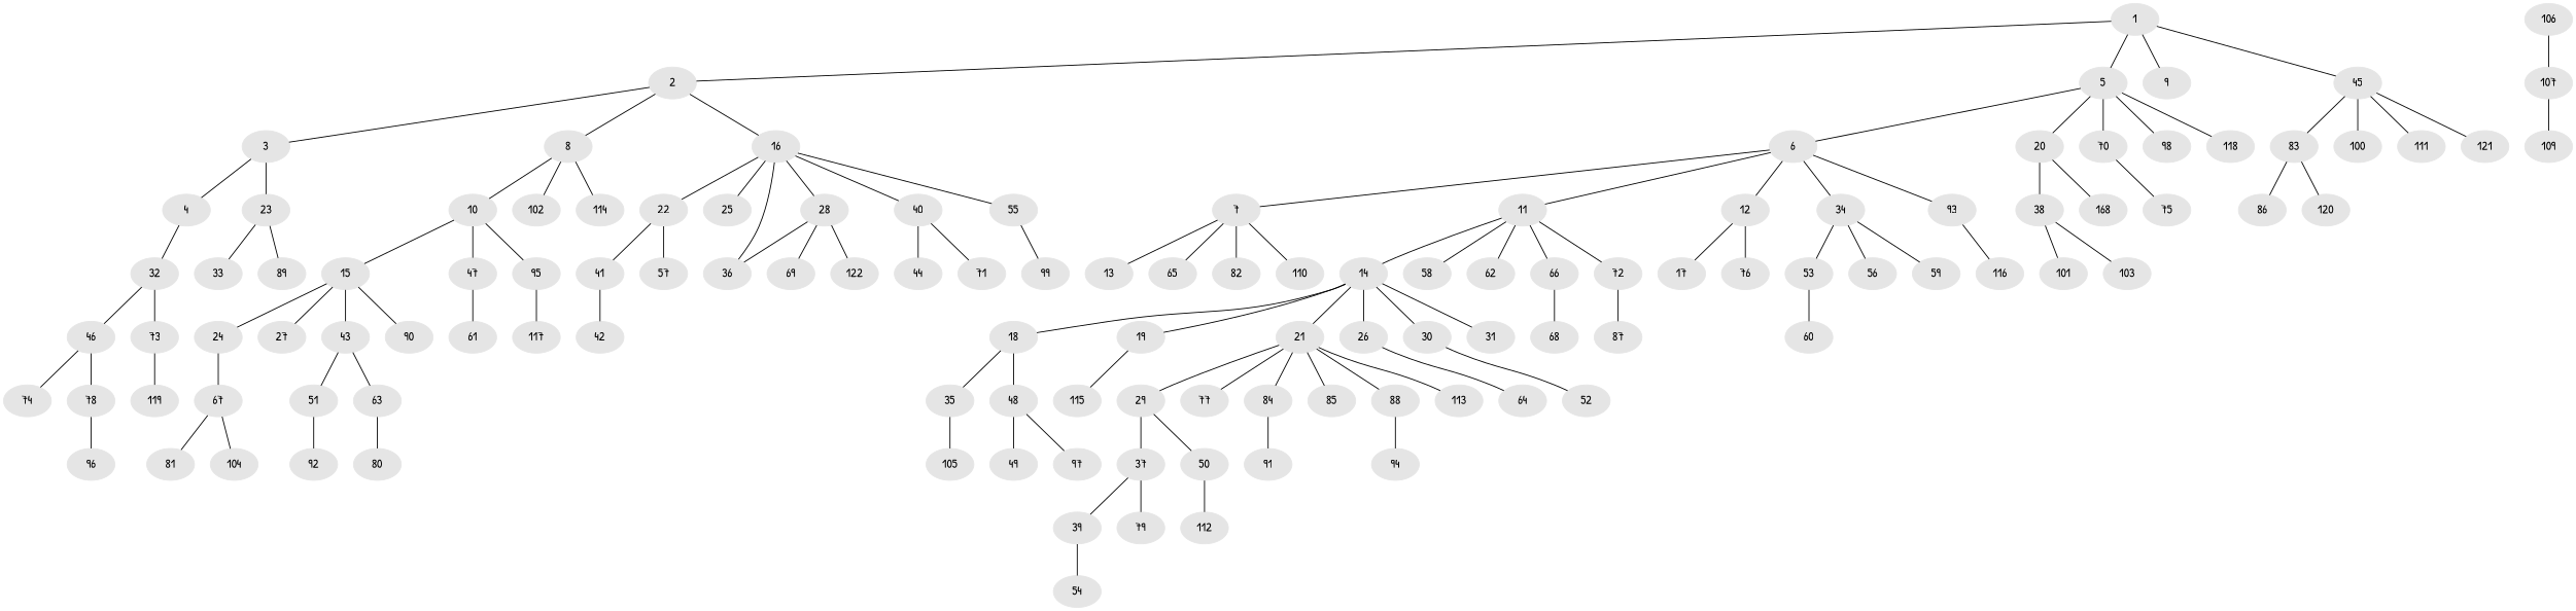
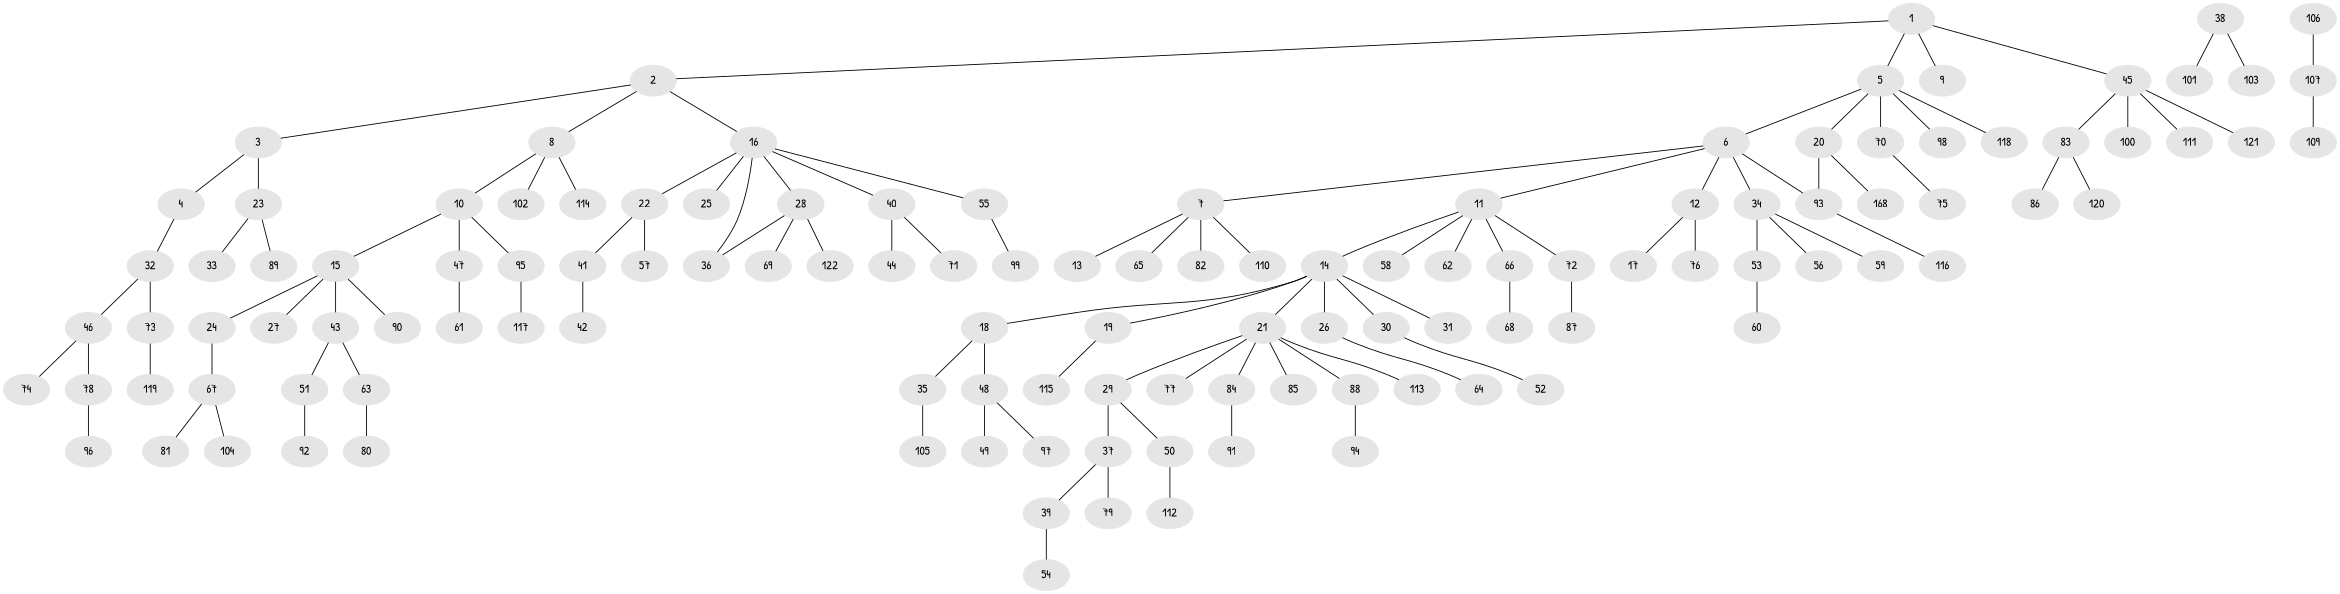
  graph {
    fontname="Patrick Hand"
    node [color=gray90 fontname="Patrick Hand" style=filled]
    edge [fontname="Patrick Hand"]
    1
    2
    5
    9
    45
    3
    8
    16
    6
    20
    70
    98
    118
    83
    100
    111
    121
    4
    23
    10
    102
    114
    22
    25
    28
    36
    40
    55
    32
    33
    89
    46
    73
    7
    11
    12
    34
    93
    38
    n40 [label=168]
    75
    13
    65
    82
    110
    14
    58
    62
    66
    72
    17
    76
    53
    56
    59
    116
    15
    47
    95
    24
    27
    43
    90
    61
    117
    18
    19
    21
    26
    30
    31
    68
    87
    35
    48
    115
    29
    77
    84
    85
    88
    113
    64
    52
    67
    51
    63
    41
    57
    69
    122
    44
    71
    99
    105
    49
    97
    101
    103
    37
    50
    91
    94
    42
    81
    104
    106
    107
    39
    79
    112
    74
    78
    119
    60
    54
    92
    80
    86
    120
    96
    109
    1 -- 2
    1 -- 5
    1 -- 9
    1 -- 45
    2 -- 3
    2 -- 8
    2 -- 16
    5 -- 6
    5 -- 20
    5 -- 70
    5 -- 98
    5 -- 118
    45 -- 83
    45 -- 100
    45 -- 111
    45 -- 121
    3 -- 4
    3 -- 23
    8 -- 10
    8 -- 102
    8 -- 114
    16 -- 22
    16 -- 25
    16 -- 28
    16 -- 36
    16 -- 40
    16 -- 55
    6 -- 7
    6 -- 11
    6 -- 12
    6 -- 34
    6 -- 93
-   20 -- 38
+   20 -- 93
    20 -- n40
    70 -- 75
    83 -- 86
    83 -- 120
    4 -- 32
    23 -- 33
    23 -- 89
    10 -- 15
    10 -- 47
    10 -- 95
    22 -- 41
    22 -- 57
    28 -- 36
    28 -- 69
    28 -- 122
    40 -- 44
    40 -- 71
    55 -- 99
    32 -- 46
    32 -- 73
    46 -- 74
    46 -- 78
    73 -- 119
    7 -- 13
    7 -- 65
    7 -- 82
    7 -- 110
    11 -- 14
    11 -- 58
    11 -- 62
    11 -- 66
    11 -- 72
    12 -- 17
    12 -- 76
    34 -- 53
    34 -- 56
    34 -- 59
    93 -- 116
    38 -- 101
    38 -- 103
    14 -- 18
    14 -- 19
    14 -- 21
    14 -- 26
    14 -- 30
    14 -- 31
    66 -- 68
    72 -- 87
    53 -- 60
    15 -- 24
    15 -- 27
    15 -- 43
    15 -- 90
    47 -- 61
    95 -- 117
    24 -- 67
    43 -- 51
    43 -- 63
    18 -- 35
    18 -- 48
    19 -- 115
    21 -- 29
    21 -- 77
    21 -- 84
    21 -- 85
    21 -- 88
    21 -- 113
    26 -- 64
    30 -- 52
    35 -- 105
    48 -- 49
    48 -- 97
    29 -- 37
    29 -- 50
    84 -- 91
    88 -- 94
    67 -- 81
    67 -- 104
    51 -- 92
    63 -- 80
    41 -- 42
    37 -- 39
    37 -- 79
    50 -- 112
    106 -- 107
    107 -- 109
    39 -- 54
    78 -- 96
  }
